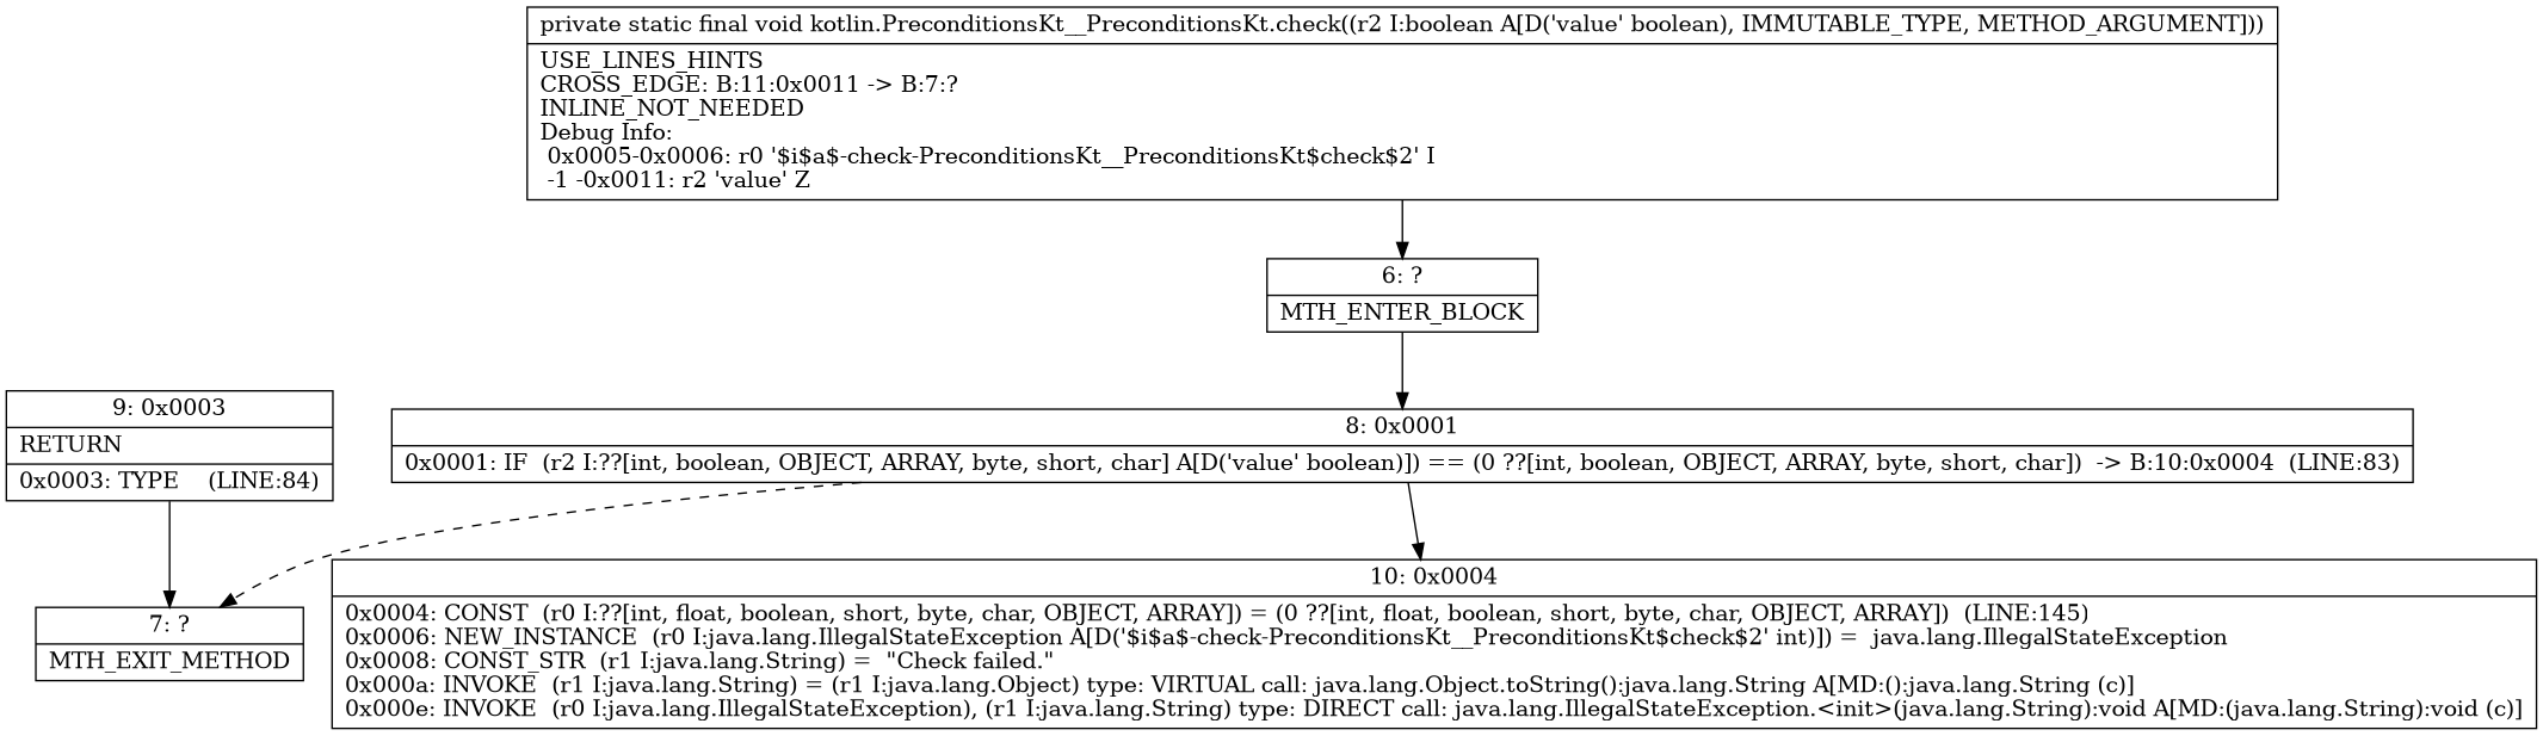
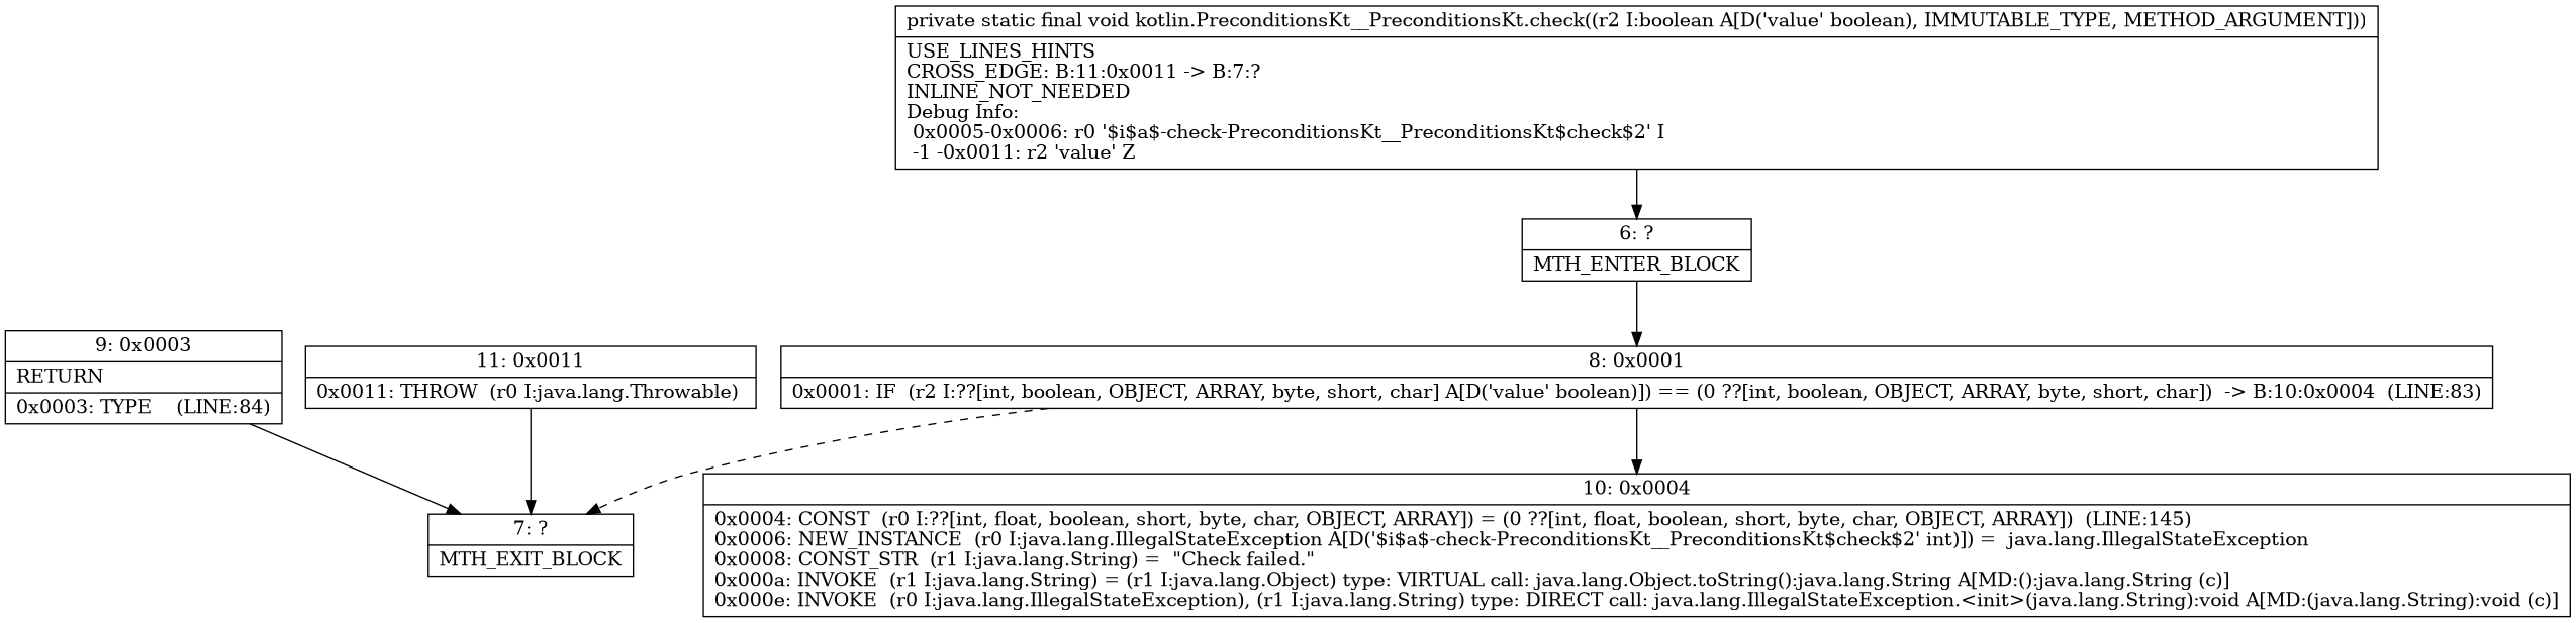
  digraph {
    node [shape=record]
    n1 [label="{6\:\ ?|MTH_ENTER_BLOCK\l}"]
    n2 [label="{8\:\ 0x0001|0x0001: IF  (r2 I:??[int, boolean, OBJECT, ARRAY, byte, short, char] A[D('value' boolean)]) == (0 ??[int, boolean, OBJECT, ARRAY, byte, short, char])  \-\> B:10:0x0004  (LINE:83)\l}"]
    n3 [label="{10\:\ 0x0004|0x0004: CONST  (r0 I:??[int, float, boolean, short, byte, char, OBJECT, ARRAY]) = (0 ??[int, float, boolean, short, byte, char, OBJECT, ARRAY])  (LINE:145)\l0x0006: NEW_INSTANCE  (r0 I:java.lang.IllegalStateException A[D('$i$a$\-check\-PreconditionsKt__PreconditionsKt$check$2' int)]) =  java.lang.IllegalStateException \l0x0008: CONST_STR  (r1 I:java.lang.String) =  \"Check failed.\" \l0x000a: INVOKE  (r1 I:java.lang.String) = (r1 I:java.lang.Object) type: VIRTUAL call: java.lang.Object.toString():java.lang.String A[MD:():java.lang.String (c)]\l0x000e: INVOKE  (r0 I:java.lang.IllegalStateException), (r1 I:java.lang.String) type: DIRECT call: java.lang.IllegalStateException.\<init\>(java.lang.String):void A[MD:(java.lang.String):void (c)]\l}"]
-   n4 [label="{7\:\ ?|MTH_EXIT_METHOD\l}"]
+   n4 [label="{7\:\ ?|MTH_EXIT_BLOCK\l}"]
    n5 [label="{9\:\ 0x0003|RETURN\l|0x0003: TYPE    (LINE:84)\l}"]
+   n6 [label="{11\:\ 0x0011|0x0011: THROW  (r0 I:java.lang.Throwable) \l}"]
    n7 [label="{private static final void kotlin.PreconditionsKt__PreconditionsKt.check((r2 I:boolean A[D('value' boolean), IMMUTABLE_TYPE, METHOD_ARGUMENT]))  | USE_LINES_HINTS\lCROSS_EDGE: B:11:0x0011 \-\> B:7:?\lINLINE_NOT_NEEDED\lDebug Info:\l  0x0005\-0x0006: r0 '$i$a$\-check\-PreconditionsKt__PreconditionsKt$check$2' I\l  \-1 \-0x0011: r2 'value' Z\l}"]
    n1 -> n2
    n2 -> n3
    n2 -> n4 [style=dashed]
    n5 -> n4
+   n6 -> n4
    n7 -> n1
  }
